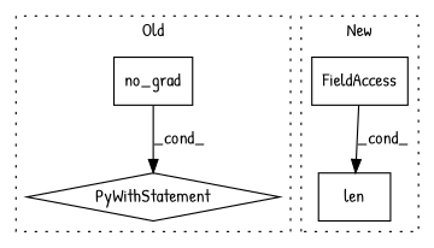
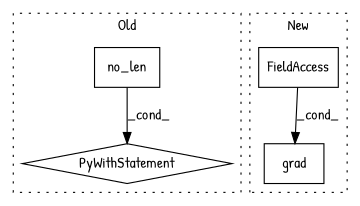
  digraph {
    fontname="Patrick Hand"
    node [a=32 fontname="Patrick Hand" shape=box]
    edge [fontname="Patrick Hand"]
-   n1 [l=9 label=no_grad s=953]
+   n1 [l=9 label=no_len s=953]
    n2 [a=104 l="10,2" label=PyWithStatement s="937,962" shape=diamond]
-   n3 [l="4,1" label=len s="987,1004"]
+   n3 [l="4,1" label=grad s="987,1004"]
    n4 [a=22 l=13 label=FieldAccess s=991]
    subgraph cluster_1 {
      label=Old
      style=dotted
      n1
      n2
    }
    subgraph cluster_2 {
      label=New
      style=dotted
      n3
      n4
    }
    n1 -> n2 [label=_cond_]
    n4 -> n3 [label=_cond_]
  }
